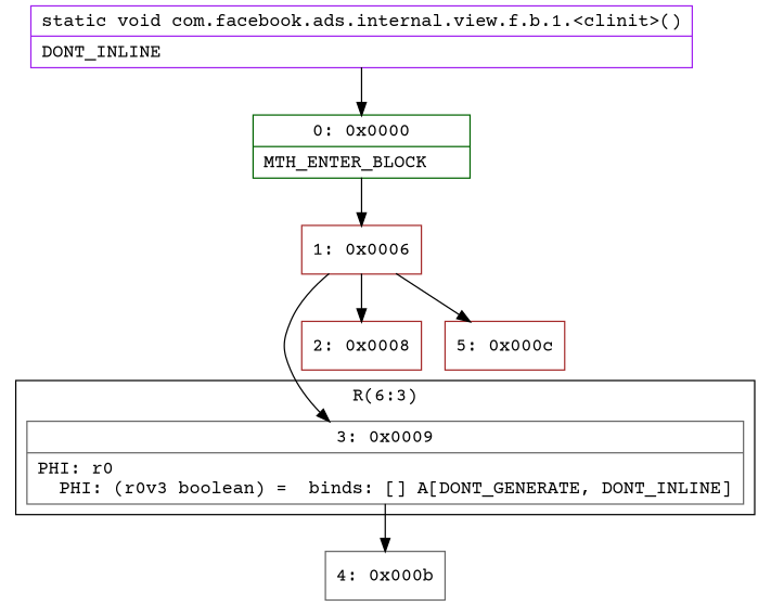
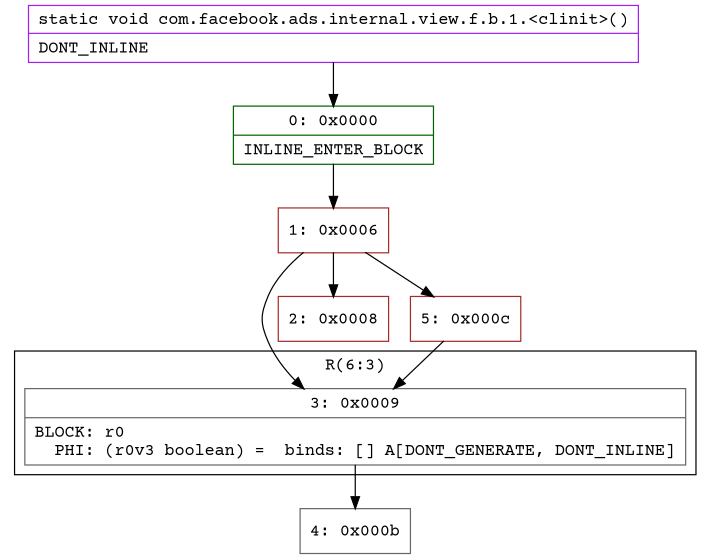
  digraph {
    fontname="Courier Prime"
    node [color=brown fontname="Courier Prime" shape=record]
    edge [fontname="Courier Prime"]
-   n1 [color=gray40 label="{3\:\ 0x0009|PHI: r0 \l  PHI: (r0v3 boolean) =  binds: [] A[DONT_GENERATE, DONT_INLINE]\l}"]
+   n1 [color=gray40 label="{3\:\ 0x0009|BLOCK: r0 \l  PHI: (r0v3 boolean) =  binds: [] A[DONT_GENERATE, DONT_INLINE]\l}"]
    n2 [color=gray40 label="{4\:\ 0x000b}"]
-   n3 [color=darkgreen label="{0\:\ 0x0000|MTH_ENTER_BLOCK\l}"]
+   n3 [color=darkgreen label="{0\:\ 0x0000|INLINE_ENTER_BLOCK\l}"]
    n4 [label="{1\:\ 0x0006}"]
    n5 [label="{2\:\ 0x0008}"]
    n6 [label="{5\:\ 0x000c}"]
    n7 [color=purple label="{static void com.facebook.ads.internal.view.f.b.1.\<clinit\>()  | DONT_INLINE\l}"]
    subgraph cluster_1 {
      label="R(6:3)"
      n1
    }
    n1 -> n2
    n3 -> n4
    n4 -> n1
    n4 -> n5
    n4 -> n6
+   n6 -> n1
    n7 -> n3
  }
